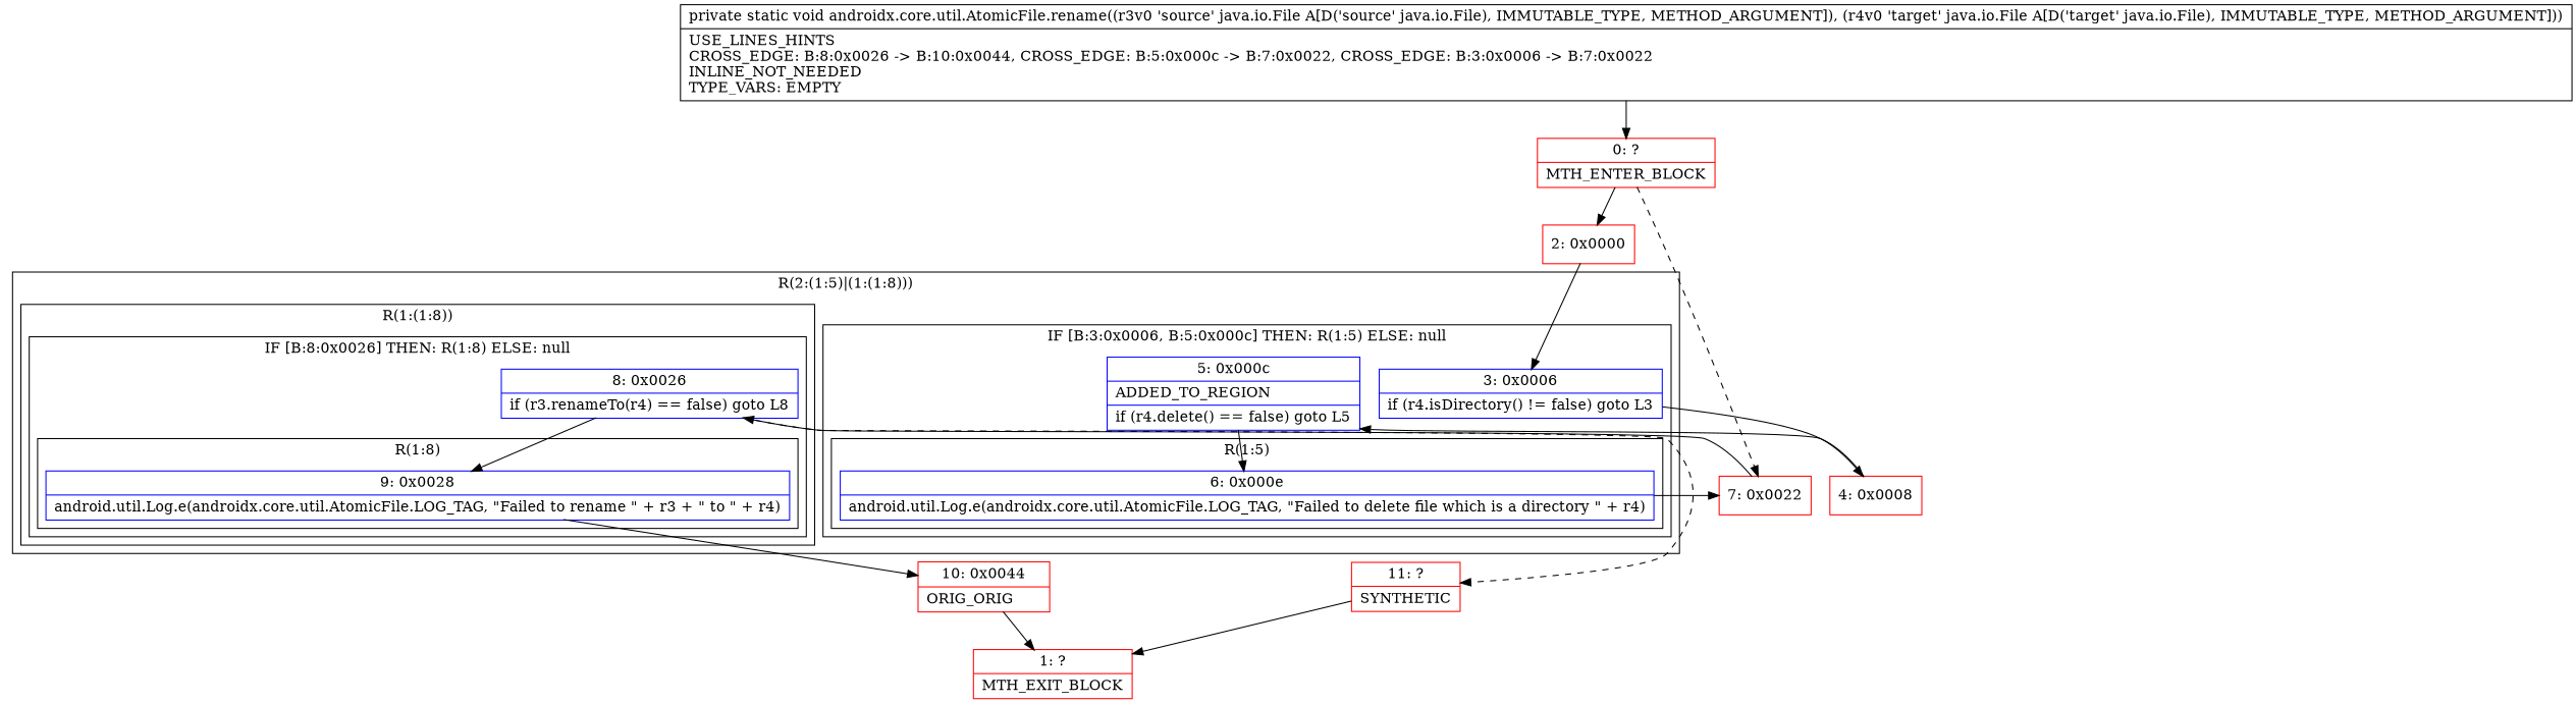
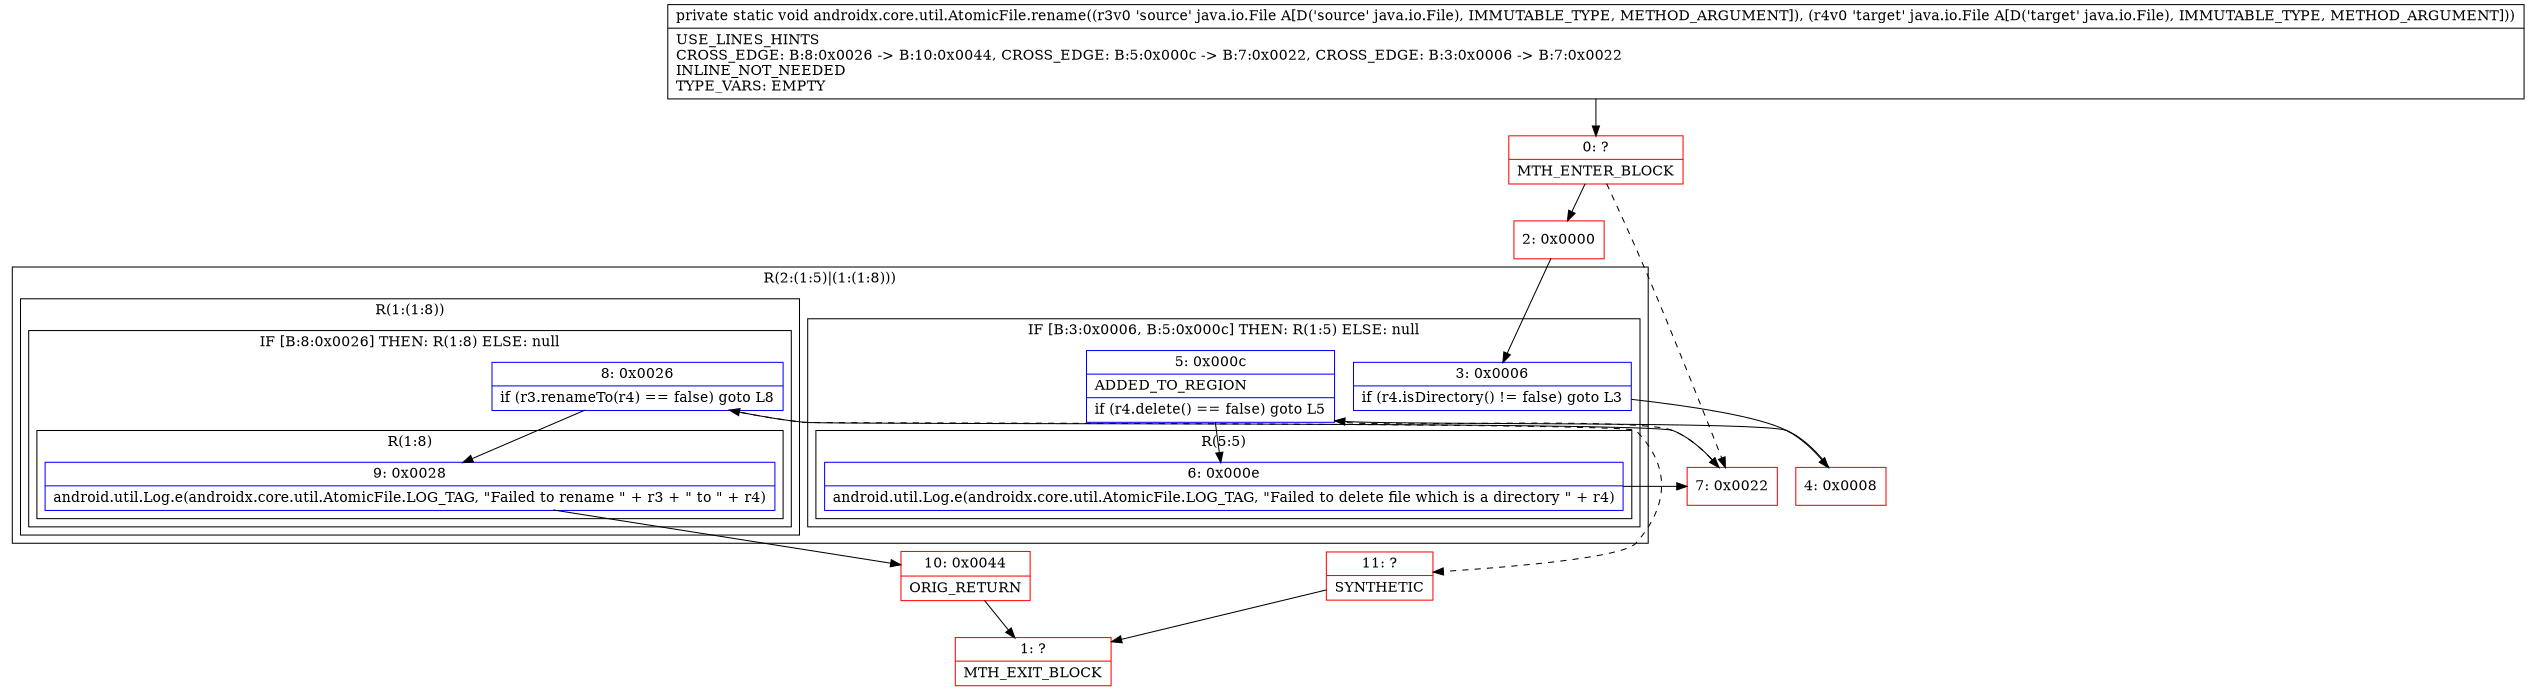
  digraph {
    node [color=red shape=record]
    n1 [color=blue label="{6\:\ 0x000e|android.util.Log.e(androidx.core.util.AtomicFile.LOG_TAG, \"Failed to delete file which is a directory \" + r4)\l}"]
    n2 [color=blue label="{3\:\ 0x0006|if (r4.isDirectory() != false) goto L3\l}"]
    n3 [color=blue label="{5\:\ 0x000c|ADDED_TO_REGION\l|if (r4.delete() == false) goto L5\l}"]
    n4 [color=blue label="{9\:\ 0x0028|android.util.Log.e(androidx.core.util.AtomicFile.LOG_TAG, \"Failed to rename \" + r3 + \" to \" + r4)\l}"]
    n5 [color=blue label="{8\:\ 0x0026|if (r3.renameTo(r4) == false) goto L8\l}"]
    n6 [label="{7\:\ 0x0022}"]
    n7 [label="{4\:\ 0x0008}"]
-   n8 [label="{10\:\ 0x0044|ORIG_ORIG\l}"]
+   n8 [label="{10\:\ 0x0044|ORIG_RETURN\l}"]
    n9 [label="{11\:\ ?|SYNTHETIC\l}"]
    n10 [label="{1\:\ ?|MTH_EXIT_BLOCK\l}"]
    n11 [label="{0\:\ ?|MTH_ENTER_BLOCK\l}"]
    n12 [label="{2\:\ 0x0000}"]
    n13 [label="{private static void androidx.core.util.AtomicFile.rename((r3v0 'source' java.io.File A[D('source' java.io.File), IMMUTABLE_TYPE, METHOD_ARGUMENT]), (r4v0 'target' java.io.File A[D('target' java.io.File), IMMUTABLE_TYPE, METHOD_ARGUMENT]))  | USE_LINES_HINTS\lCROSS_EDGE: B:8:0x0026 \-\> B:10:0x0044, CROSS_EDGE: B:5:0x000c \-\> B:7:0x0022, CROSS_EDGE: B:3:0x0006 \-\> B:7:0x0022\lINLINE_NOT_NEEDED\lTYPE_VARS: EMPTY\l}" color=""]
    subgraph cluster_1 {
      label="R(2:(1:5)|(1:(1:8)))"
      subgraph cluster_2 {
        label="IF [B:3:0x0006, B:5:0x000c] THEN: R(1:5) ELSE: null"
        n2
        n3
        subgraph cluster_3 {
-         label="R(1:5)"
+         label="R(5:5)"
          n1
        }
      }
      subgraph cluster_4 {
        label="R(1:(1:8))"
        subgraph cluster_5 {
          label="IF [B:8:0x0026] THEN: R(1:8) ELSE: null"
          n5
          subgraph cluster_6 {
            label="R(1:8)"
            n4
          }
        }
      }
    }
    n1 -> n6
    n2 -> n7
    n3 -> n1
+   n3 -> n6 [style=dashed]
    n4 -> n8
    n5 -> n4
    n5 -> n9 [style=dashed]
    n6 -> n5
    n7 -> n3
    n8 -> n10
    n9 -> n10
    n11 -> n6 [style=dashed]
    n11 -> n12
    n12 -> n2
    n13 -> n11
  }
